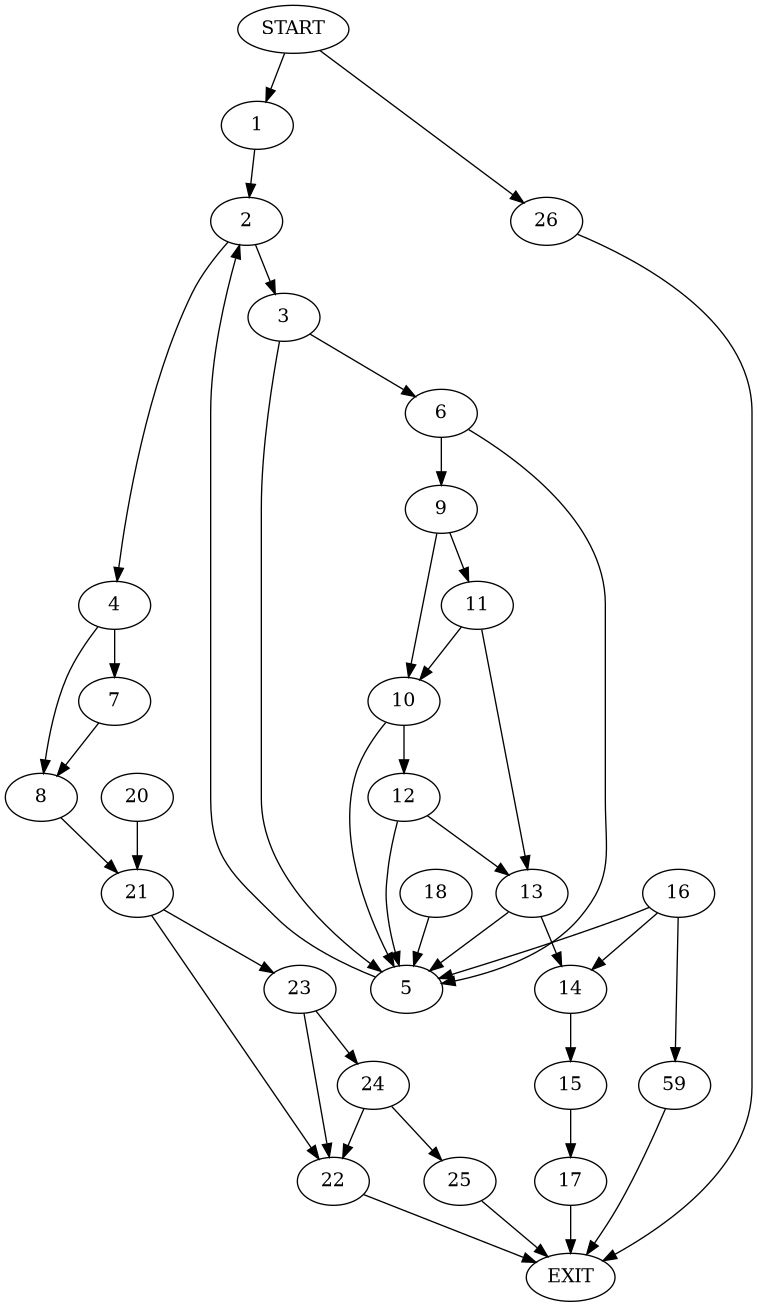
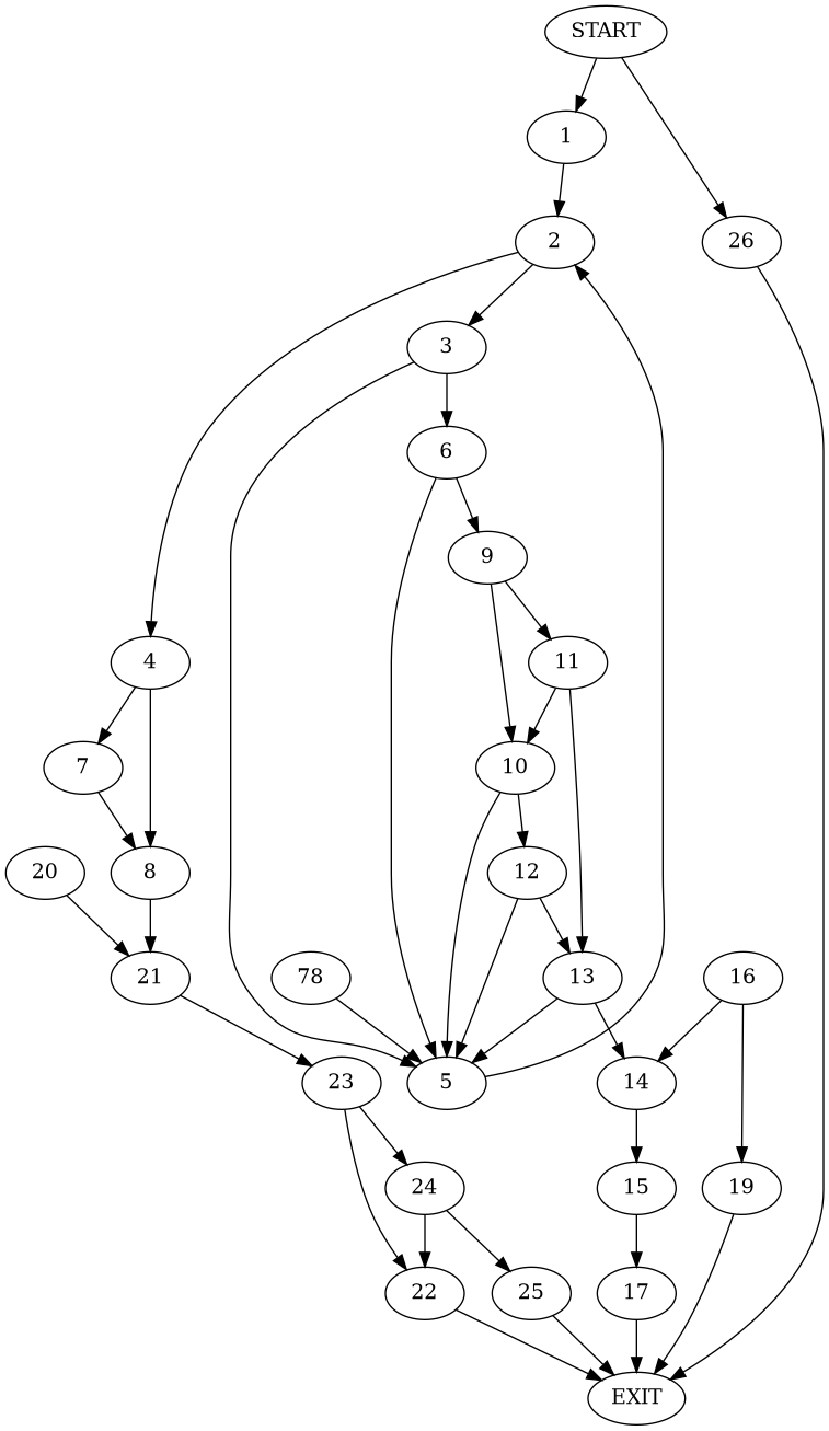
  digraph {
    n1 [label=START]
    1
    26
    2
    n5 [label=EXIT]
    3
    4
    5
    6
    7
    8
    9
    21
    10
    11
    20
    22
    23
    12
    13
    14
    15
    17
    16
-   19 [label=59]
-   18
+   19
+   18 [label=78]
    24
    25
    n1 -> 1
    n1 -> 26
    1 -> 2
    26 -> n5
    2 -> 3
    2 -> 4
    3 -> 5
    3 -> 6
    4 -> 7
    4 -> 8
    5 -> 2
    6 -> 5
    6 -> 9
    7 -> 8
    8 -> 21
    9 -> 10
    9 -> 11
-   21 -> 22
    21 -> 23
    10 -> 5
    10 -> 12
    11 -> 10
    11 -> 13
    20 -> 21
    22 -> n5
    23 -> 22
    23 -> 24
    12 -> 5
    12 -> 13
    13 -> 5
    13 -> 14
    14 -> 15
    15 -> 17
    17 -> n5
-   16 -> 5
    16 -> 14
    16 -> 19
    19 -> n5
    18 -> 5
    24 -> 22
    24 -> 25
    25 -> n5
  }
